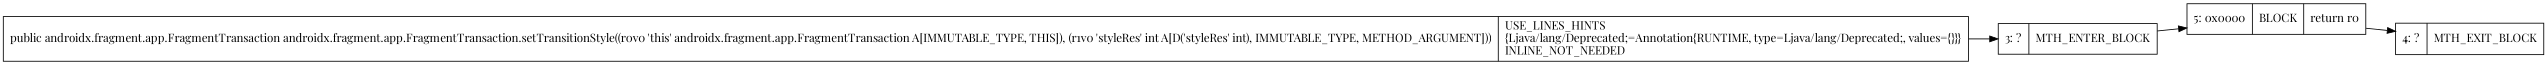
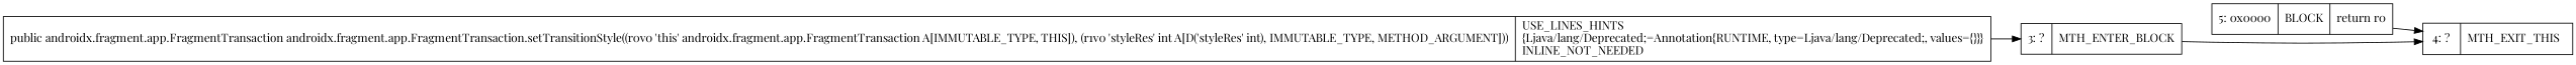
  digraph {
    fontname="Playfair Display"
    rankdir=LR
    node [fontname="Playfair Display" shape=record]
    edge [fontname="Playfair Display"]
    n1 [label="{3\:\ ?|MTH_ENTER_BLOCK\l}"]
    n2 [label="{5\:\ 0x0000|BLOCK\l|return r0\l}"]
-   n3 [label="{4\:\ ?|MTH_EXIT_BLOCK\l}"]
+   n3 [label="{4\:\ ?|MTH_EXIT_THIS\l}"]
    n4 [label="{public androidx.fragment.app.FragmentTransaction androidx.fragment.app.FragmentTransaction.setTransitionStyle((r0v0 'this' androidx.fragment.app.FragmentTransaction A[IMMUTABLE_TYPE, THIS]), (r1v0 'styleRes' int A[D('styleRes' int), IMMUTABLE_TYPE, METHOD_ARGUMENT]))  | USE_LINES_HINTS\l\{Ljava\/lang\/Deprecated;=Annotation\{RUNTIME, type=Ljava\/lang\/Deprecated;, values=\{\}\}\}\lINLINE_NOT_NEEDED\l}"]
-   n1 -> n2
+   n1 -> n3
    n2 -> n3
    n4 -> n1
  }
